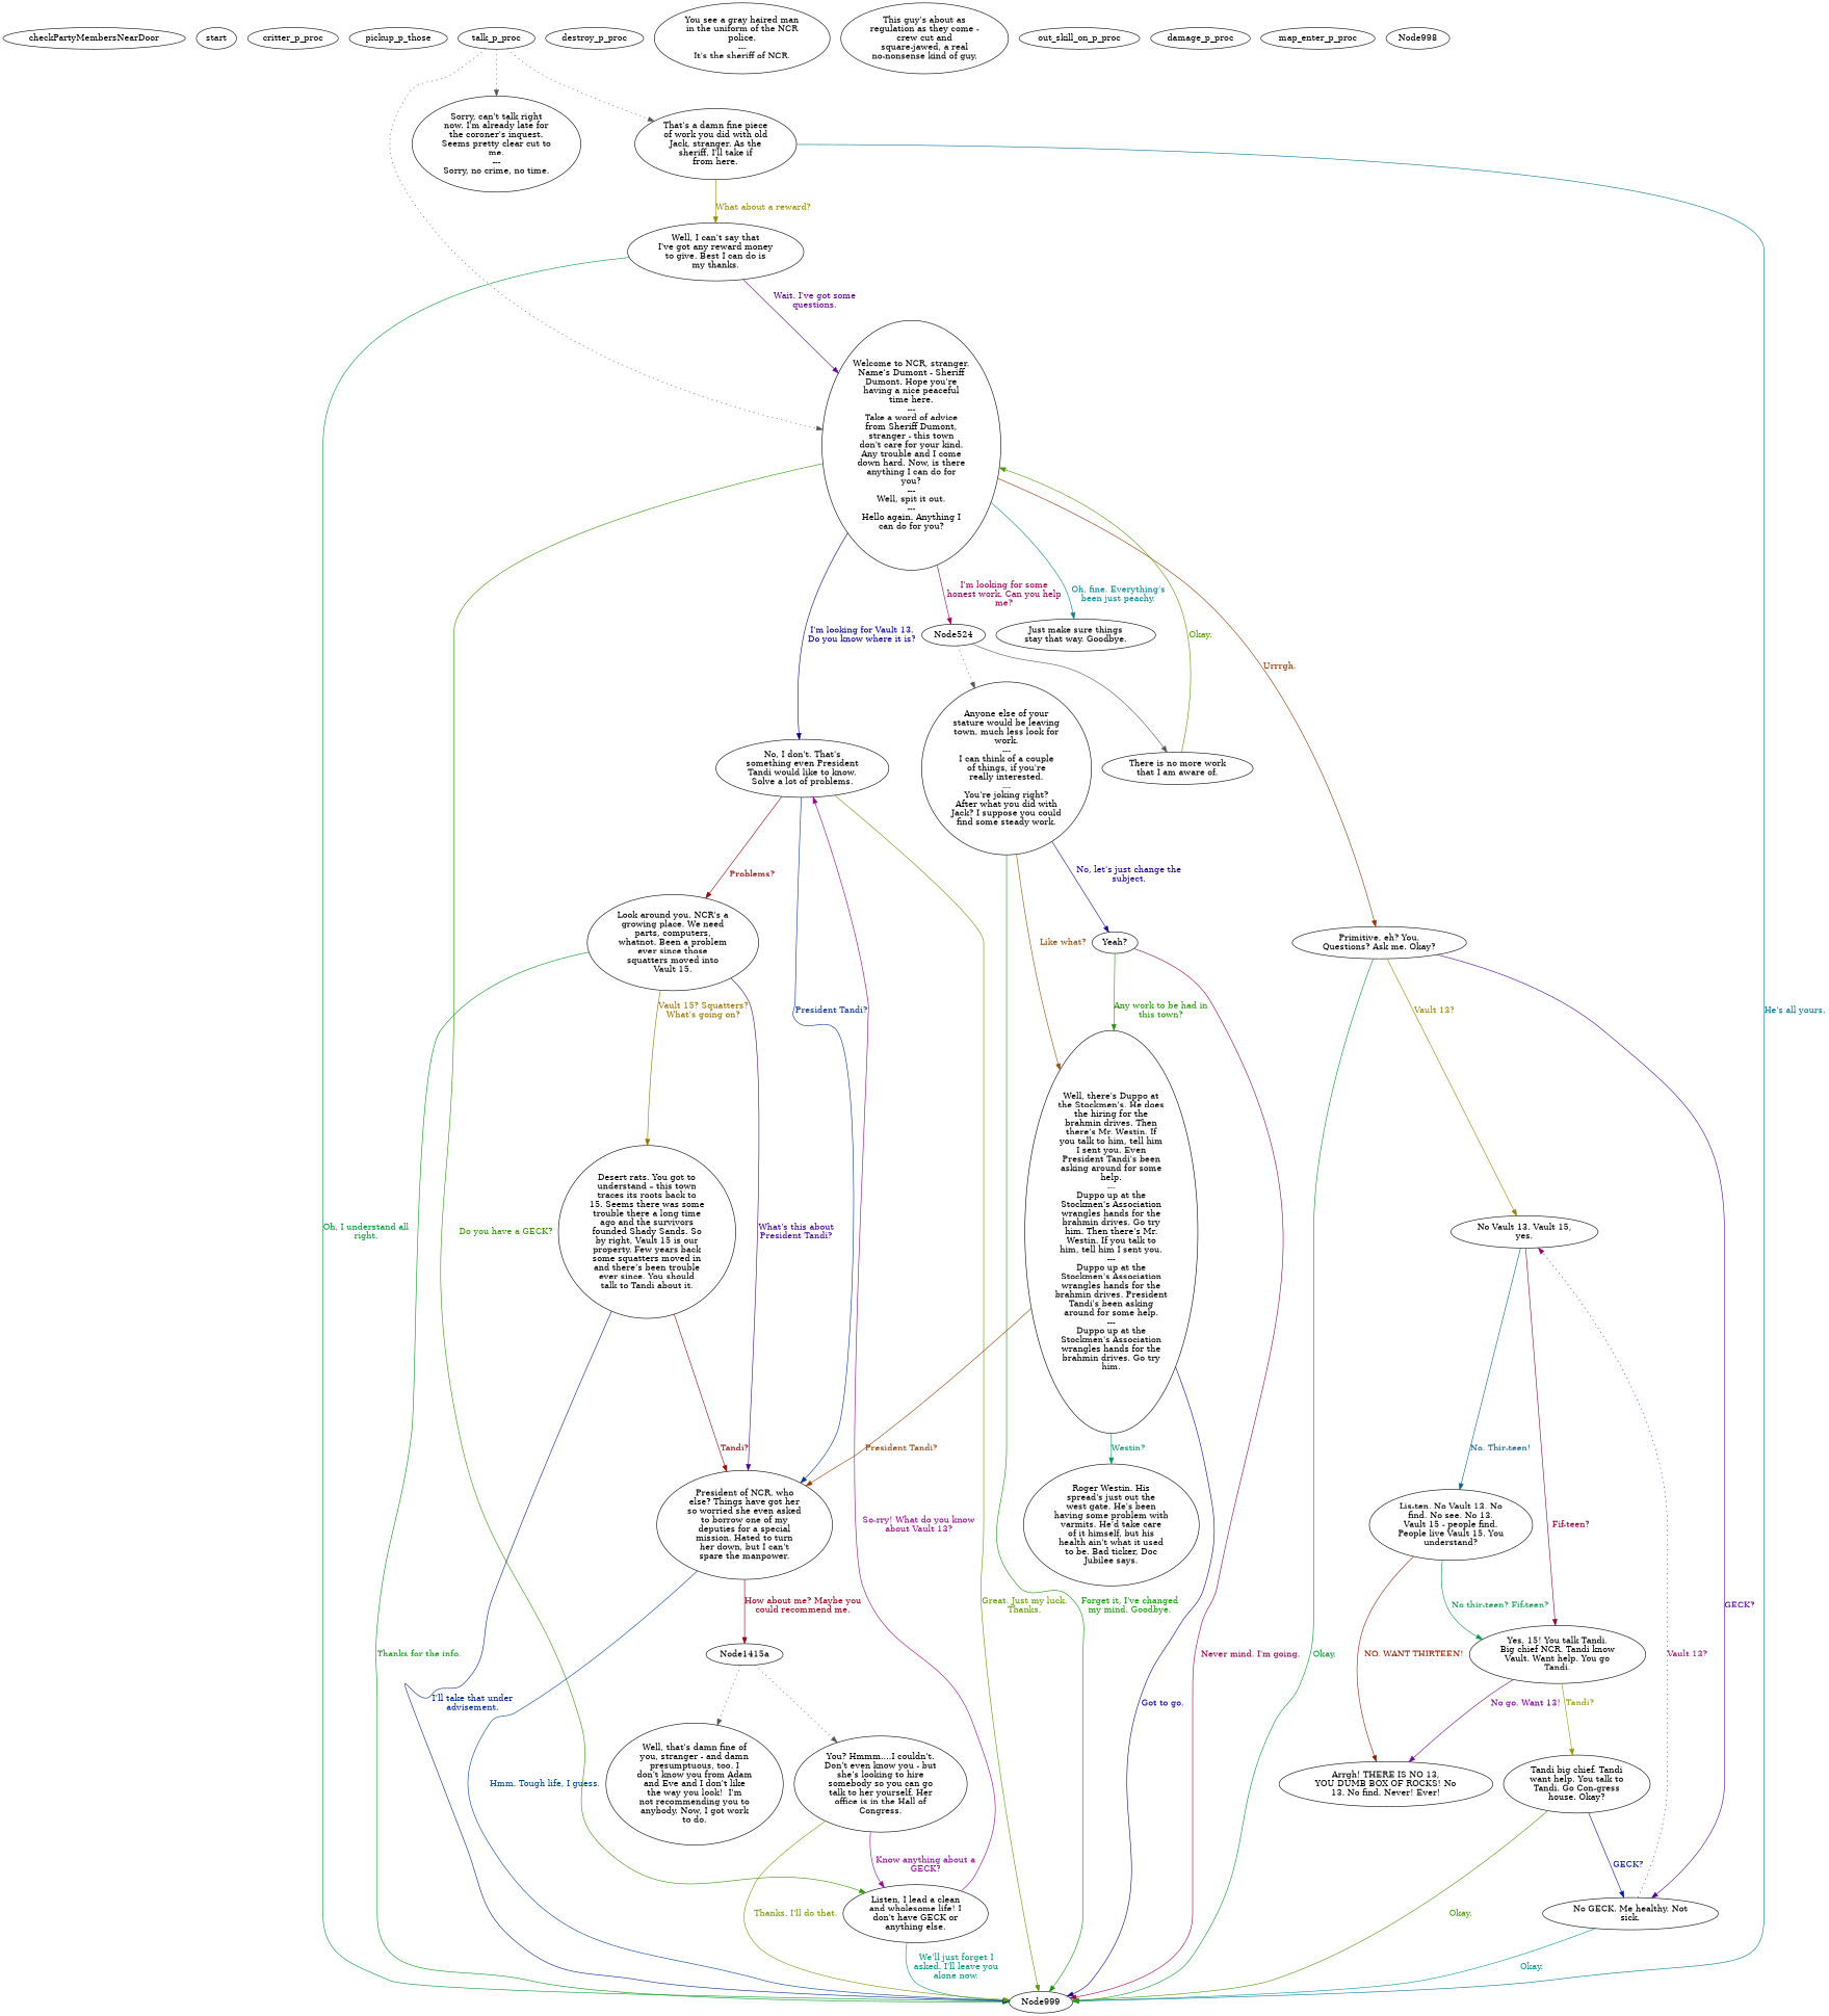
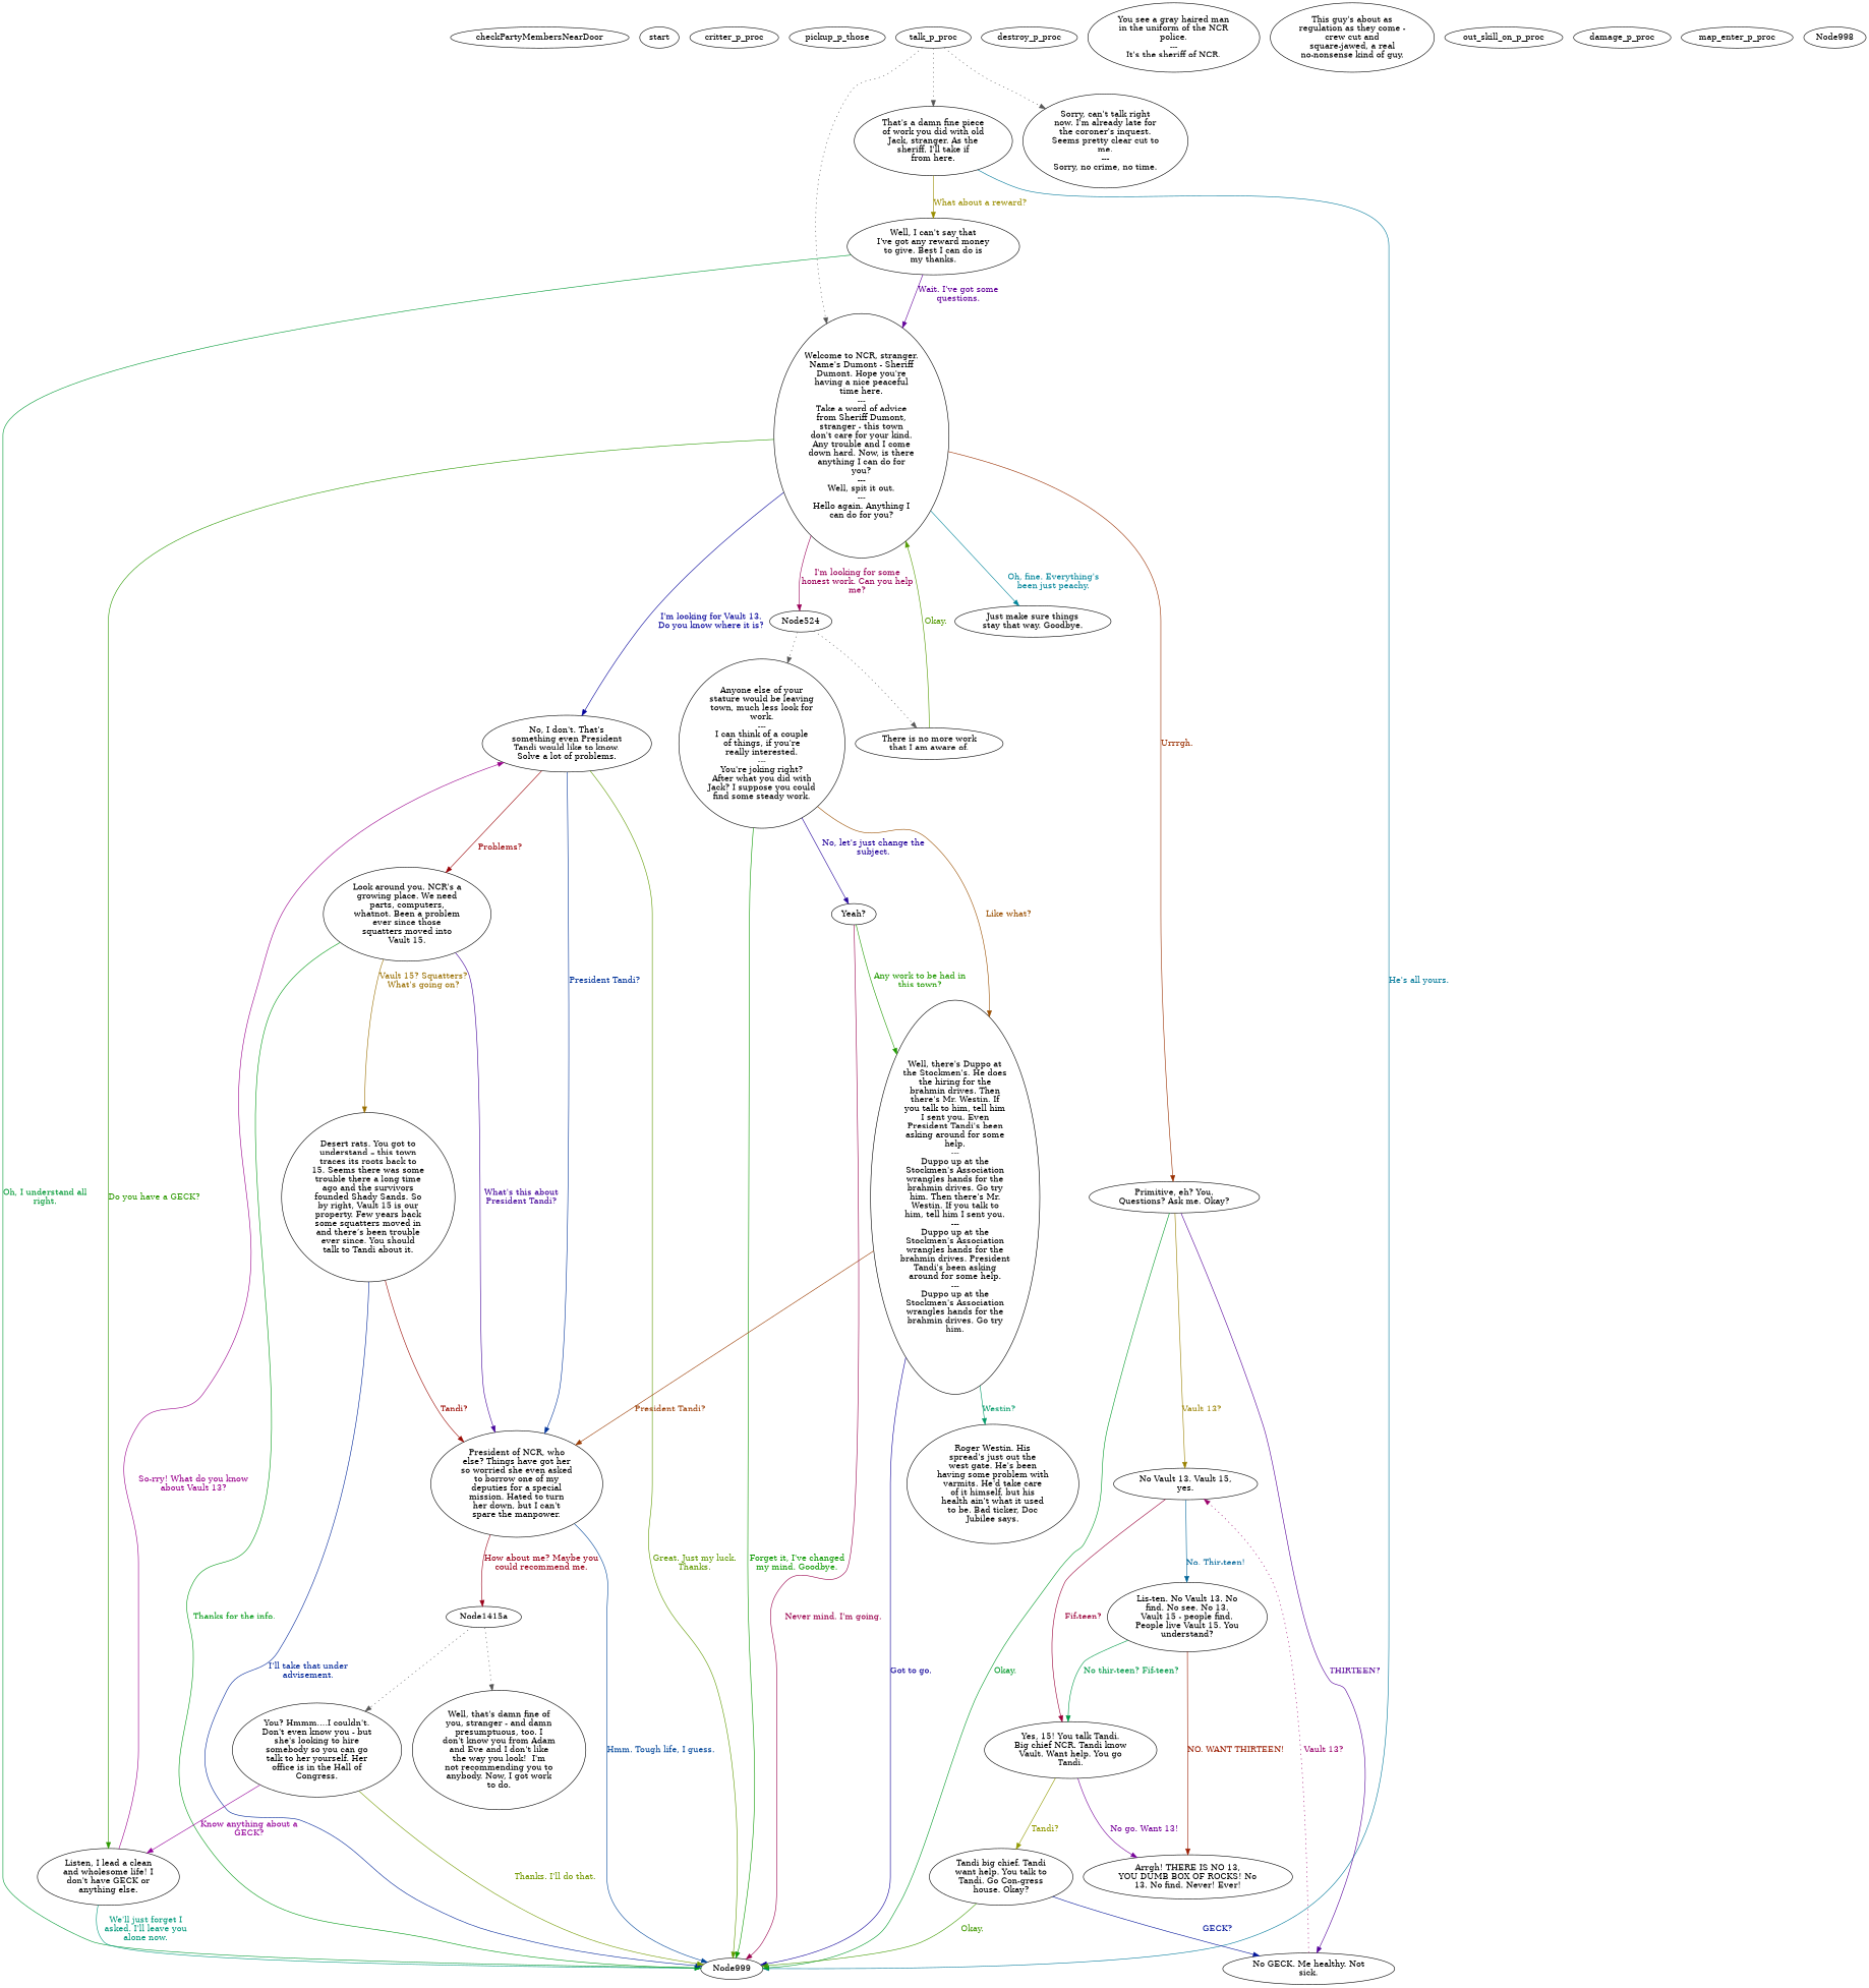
  digraph {
    node [color="#000000" fillcolor="#FFFFFF" style=filled]
    edge [color="#555555"]
    checkPartyMembersNearDoor
    start
    critter_p_proc
    n4 [label=pickup_p_those]
    n5 [label="That's a damn fine piece\nof work you did with old\nJack, stranger. As the\nsheriff, I'll take if\nfrom here."]
    talk_p_proc
    n7 [label="Sorry, can't talk right\nnow. I'm already late for\nthe coroner's inquest.\nSeems pretty clear cut to\nme.\n---\nSorry, no crime, no time."]
    n8 [label="Welcome to NCR, stranger.\nName's Dumont - Sheriff\nDumont. Hope you're\nhaving a nice peaceful\ntime here.\n---\nTake a word of advice\nfrom Sheriff Dumont,\nstranger - this town\ndon't care for your kind.\nAny trouble and I come\ndown hard. Now, is there\nanything I can do for\nyou?\n---\nWell, spit it out.\n---\nHello again. Anything I\ncan do for you?"]
    Node999
    n10 [label="Well, I can't say that\nI've got any reward money\nto give. Best I can do is\nmy thanks."]
    n11 [label="Primitive, eh? You.\nQuestions? Ask me. Okay?"]
    n12 [label="No, I don't. That's\nsomething even President\nTandi would like to know.\nSolve a lot of problems."]
    n13 [label="Listen, I lead a clean\nand wholesome life! I\ndon't have GECK or\nanything else."]
    Node524
    n15 [label="Just make sure things\nstay that way. Goodbye."]
    n16 [label="No Vault 13. Vault 15,\nyes."]
    n17 [label="No GECK. Me healthy. Not\nsick."]
    n18 [label="Look around you. NCR's a\ngrowing place. We need\nparts, computers,\nwhatnot. Been a problem\never since those\nsquatters moved into\nVault 15."]
    n19 [label="President of NCR, who\nelse? Things have got her\nso worried she even asked\nto borrow one of my\ndeputies for a special\nmission. Hated to turn\nher down, but I can't\nspare the manpower."]
    n20 [label="Anyone else of your\nstature would be leaving\ntown, much less look for\nwork.\n---\nI can think of a couple\nof things, if you're\nreally interested.\n---\nYou're joking right?\nAfter what you did with\nJack? I suppose you could\nfind some steady work."]
    n21 [label="There is no more work\nthat I am aware of."]
    destroy_p_proc
    n23 [label="You see a gray haired man\nin the uniform of the NCR\npolice.\n---\nIt's the sheriff of NCR."]
    n24 [label="This guy's about as\nregulation as they come -\ncrew cut and\nsquare-jawed, a real\nno-nonsense kind of guy."]
    n25 [label=out_skill_on_p_proc]
    damage_p_proc
    map_enter_p_proc
    Node998
    n29 [label="Yes, 15! You talk Tandi.\nBig chief NCR. Tandi know\nVault. Want help. You go\nTandi."]
    n30 [label="Lis-ten. No Vault 13. No\nfind. No see. No 13.\nVault 15 - people find.\nPeople live Vault 15. You\nunderstand?"]
    n31 [label="Desert rats. You got to\nunderstand – this town\ntraces its roots back to\n15. Seems there was some\ntrouble there a long time\nago and the survivors\nfounded Shady Sands. So\nby right, Vault 15 is our\nproperty. Few years back\nsome squatters moved in\nand there’s been trouble\never since. You should\ntalk to Tandi about it."]
    Node1415a
    n33 [label="Well, there's Duppo at\nthe Stockmen's. He does\nthe hiring for the\nbrahmin drives. Then\nthere's Mr. Westin. If\nyou talk to him, tell him\nI sent you. Even\nPresident Tandi's been\nasking around for some\nhelp.\n---\nDuppo up at the\nStockmen's Association\nwrangles hands for the\nbrahmin drives. Go try\nhim. Then there's Mr.\nWestin. If you talk to\nhim, tell him I sent you.\n---\nDuppo up at the\nStockmen's Association\nwrangles hands for the\nbrahmin drives. President\nTandi's been asking\naround for some help.\n---\nDuppo up at the\nStockmen's Association\nwrangles hands for the\nbrahmin drives. Go try\nhim."]
    n34 [label="Yeah?"]
    n35 [label="Tandi big chief. Tandi\nwant help. You talk to\nTandi. Go Con-gress\nhouse. Okay?"]
    n36 [label="Arrgh! THERE IS NO 13,\nYOU DUMB BOX OF ROCKS! No\n13. No find. Never! Ever!"]
    n37 [label="You? Hmmm....I couldn't.\nDon't even know you - but\nshe's looking to hire\nsomebody so you can go\ntalk to her yourself. Her\noffice is in the Hall of\nCongress."]
    n38 [label="Well, that's damn fine of\nyou, stranger - and damn\npresumptuous, too. I\ndon't know you from Adam\nand Eve and I don't like\nthe way you look!  I'm\nnot recommending you to\nanybody. Now, I got work\nto do."]
    n39 [label="Roger Westin. His\nspread's just out the\nwest gate. He's been\nhaving some problem with\nvarmits. He'd take care\nof it himself, but his\nhealth ain't what it used\nto be. Bad ticker, Doc\nJubilee says."]
    n5 -> Node999 [color="#007899" fontcolor="#007899" label="He's all yours."]
    n5 -> n10 [color="#998D00" fontcolor="#998D00" label="What about a reward?"]
    talk_p_proc -> n5 [style=dotted]
    talk_p_proc -> n7 [style=dotted]
    talk_p_proc -> n8 [style=dotted]
    n8 -> n11 [color="#992E00" fontcolor="#992E00" label="Urrrgh."]
    n8 -> n12 [color="#020099" fontcolor="#020099" label="I'm looking for Vault 13.\nDo you know where it is?"]
    n8 -> n13 [color="#2B9900" fontcolor="#2B9900" label="Do you have a GECK?"]
    n8 -> Node524 [color="#990058" fontcolor="#990058" label="I'm looking for some\nhonest work. Can you help\nme?"]
    n8 -> n15 [color="#008499" fontcolor="#008499" label="Oh, fine. Everything's\nbeen just peachy."]
    n10 -> n8 [color="#610099" fontcolor="#610099" label="Wait. I've got some\nquestions."]
    n10 -> Node999 [color="#009934" fontcolor="#009934" label="Oh, I understand all\nright."]
    n11 -> Node999 [color="#009928" fontcolor="#009928" label="Okay."]
    n11 -> n16 [color="#998100" fontcolor="#998100" label="Vault 13?"]
-   n11 -> n17 [color="#540099" fontcolor="#540099" label="GECK?"]
+   n11 -> n17 [color="#540099" fontcolor="#540099" label="THIRTEEN?"]
    n12 -> Node999 [color="#5E9900" fontcolor="#5E9900" label="Great. Just my luck.\nThanks."]
    n12 -> n18 [color="#990005" fontcolor="#990005" label="Problems?"]
    n12 -> n19 [color="#003299" fontcolor="#003299" label="President Tandi?"]
    n13 -> Node999 [color="#00997B" fontcolor="#00997B" label="We'll just forget I\nasked. I'll leave you\nalone now."]
    n13 -> n12 [color="#99008B" fontcolor="#99008B" label="So-rry! What do you know\nabout Vault 13?"]
    Node524 -> n20 [style=dotted]
-   Node524 -> n21 [style=solid]
+   Node524 -> n21 [style=dotted]
    n16 -> n29 [color="#990038" fontcolor="#990038" label="Fif-teen?"]
    n16 -> n30 [color="#006599" fontcolor="#006599" label="No. Thir-teen!"]
-   n17 -> Node999 [color="#009899" fontcolor="#009899" label="Okay."]
    n17 -> n16 [color="#99006B" fontcolor="#99006B" label="Vault 13?" style=dotted]
    n18 -> Node999 [color="#009914" fontcolor="#009914" label="Thanks for the info."]
    n18 -> n19 [color="#410099" fontcolor="#410099" label="What's this about\nPresident Tandi?"]
    n18 -> n31 [color="#996E00" fontcolor="#996E00" label="Vault 15? Squatters?\nWhat's going on?"]
    n19 -> Node999 [color="#004599" fontcolor="#004599" label="Hmm. Tough life, I guess."]
    n19 -> Node1415a [color="#990018" fontcolor="#990018" label="How about me? Maybe you\ncould recommend me."]
    n20 -> Node999 [color="#0B9900" fontcolor="#0B9900" label="Forget it, I've changed\nmy mind. Goodbye."]
    n20 -> n33 [color="#994E00" fontcolor="#994E00" label="Like what?"]
    n20 -> n34 [color="#210099" fontcolor="#210099" label="No, let's just change the\nsubject."]
    n21 -> n8 [color="#529900" fontcolor="#529900" label="Okay."]
    n29 -> n35 [color="#919900" fontcolor="#919900" label="Tandi?"]
    n29 -> n36 [color="#740099" fontcolor="#740099" label="No go. Want 13!"]
    n30 -> n29 [color="#009947" fontcolor="#009947" label="No thir-teen? Fif-teen?"]
    n30 -> n36 [color="#991B00" fontcolor="#991B00" label="NO. WANT THIRTEEN!"]
    n31 -> Node999 [color="#002599" fontcolor="#002599" label="I’ll take that under\nadvisement."]
    n31 -> n19 [color="#990700" fontcolor="#990700" label="Tandi?"]
    Node1415a -> n37 [style=dotted]
    Node1415a -> n38 [style=dotted]
    n33 -> Node999 [color="#0E0099" fontcolor="#0E0099" label="Got to go."]
    n33 -> n19 [color="#993A00" fontcolor="#993A00" label="President Tandi?"]
    n33 -> n39 [color="#009967" fontcolor="#009967" label="Westin?"]
    n34 -> Node999 [color="#99004C" fontcolor="#99004C" label="Never mind. I'm going."]
    n34 -> n33 [color="#1F9900" fontcolor="#1F9900" label="Any work to be had in\nthis town?"]
    n35 -> Node999 [color="#3F9900" fontcolor="#3F9900" label="Okay."]
    n35 -> n17 [color="#001299" fontcolor="#001299" label="GECK?"]
    n37 -> Node999 [color="#729900" fontcolor="#729900" label="Thanks. I'll do that."]
    n37 -> n13 [color="#940099" fontcolor="#940099" label="Know anything about a\nGECK?"]
  }
